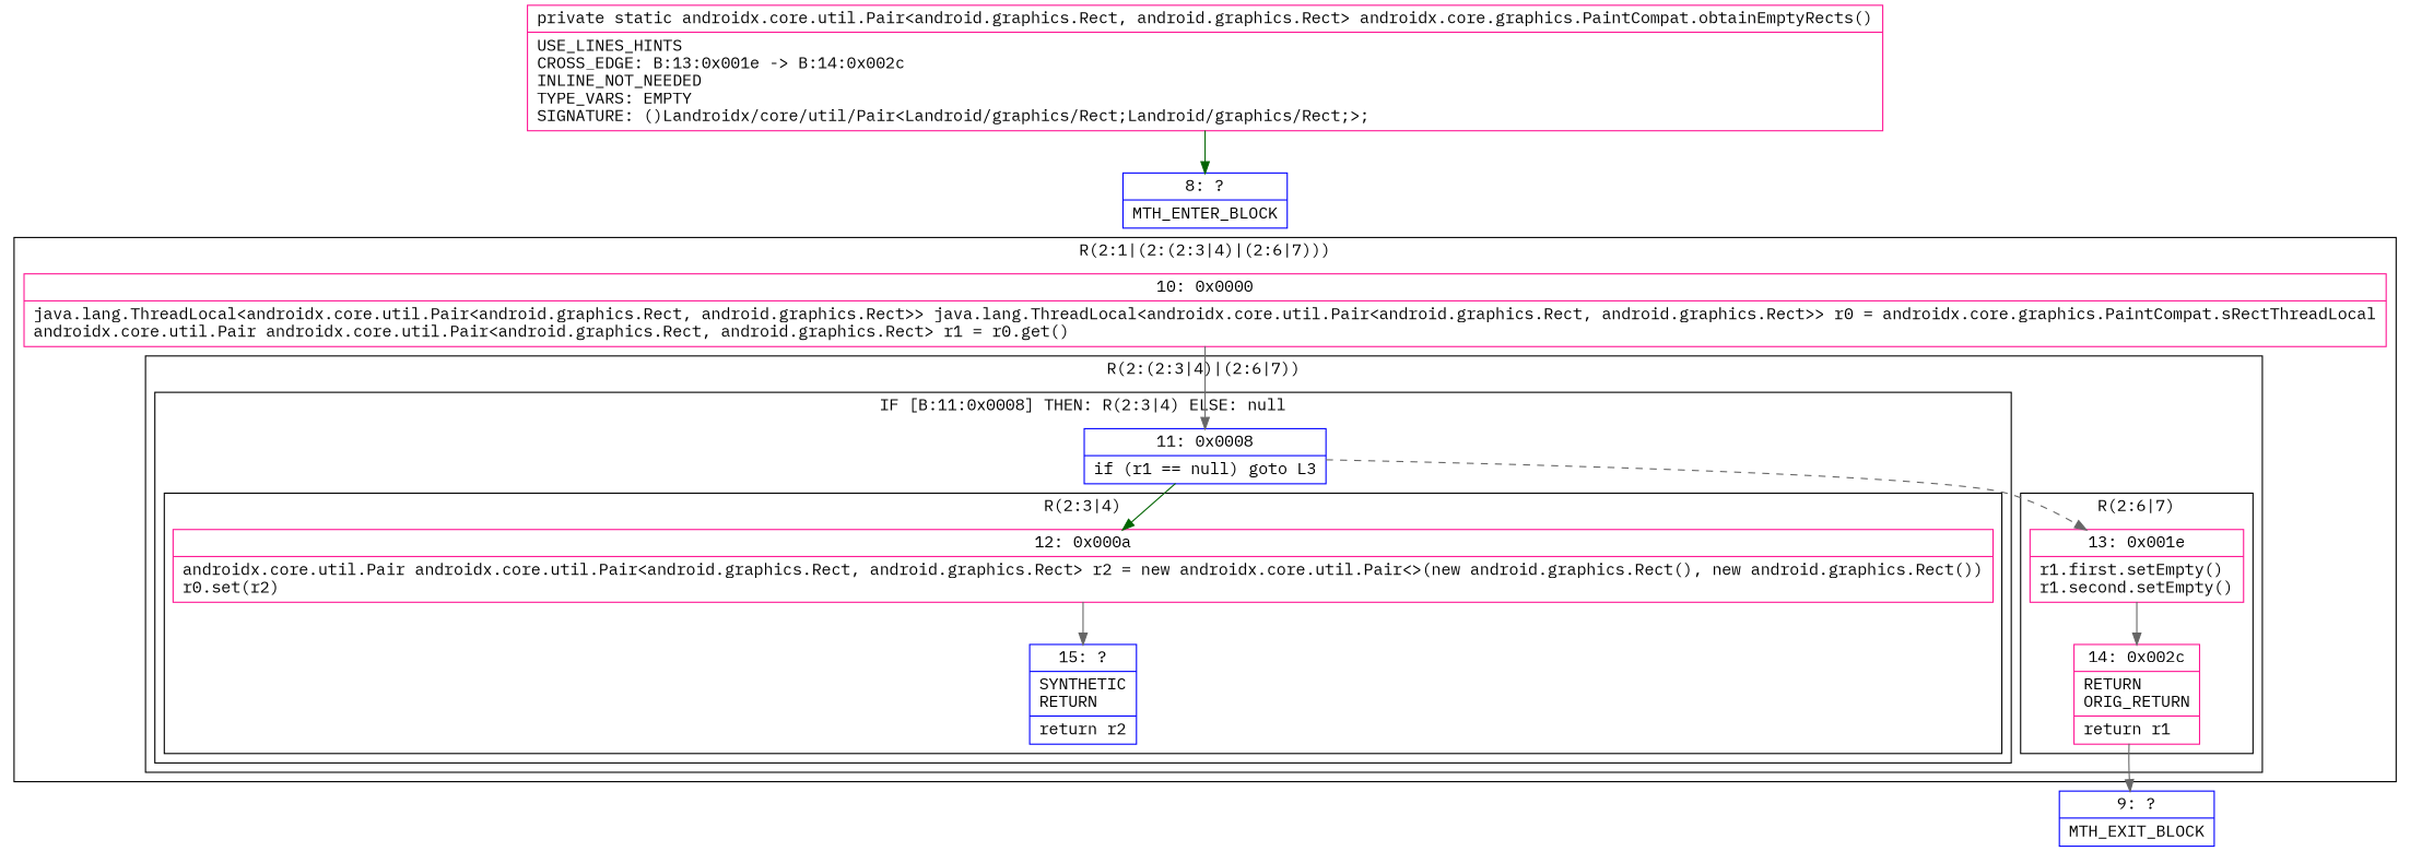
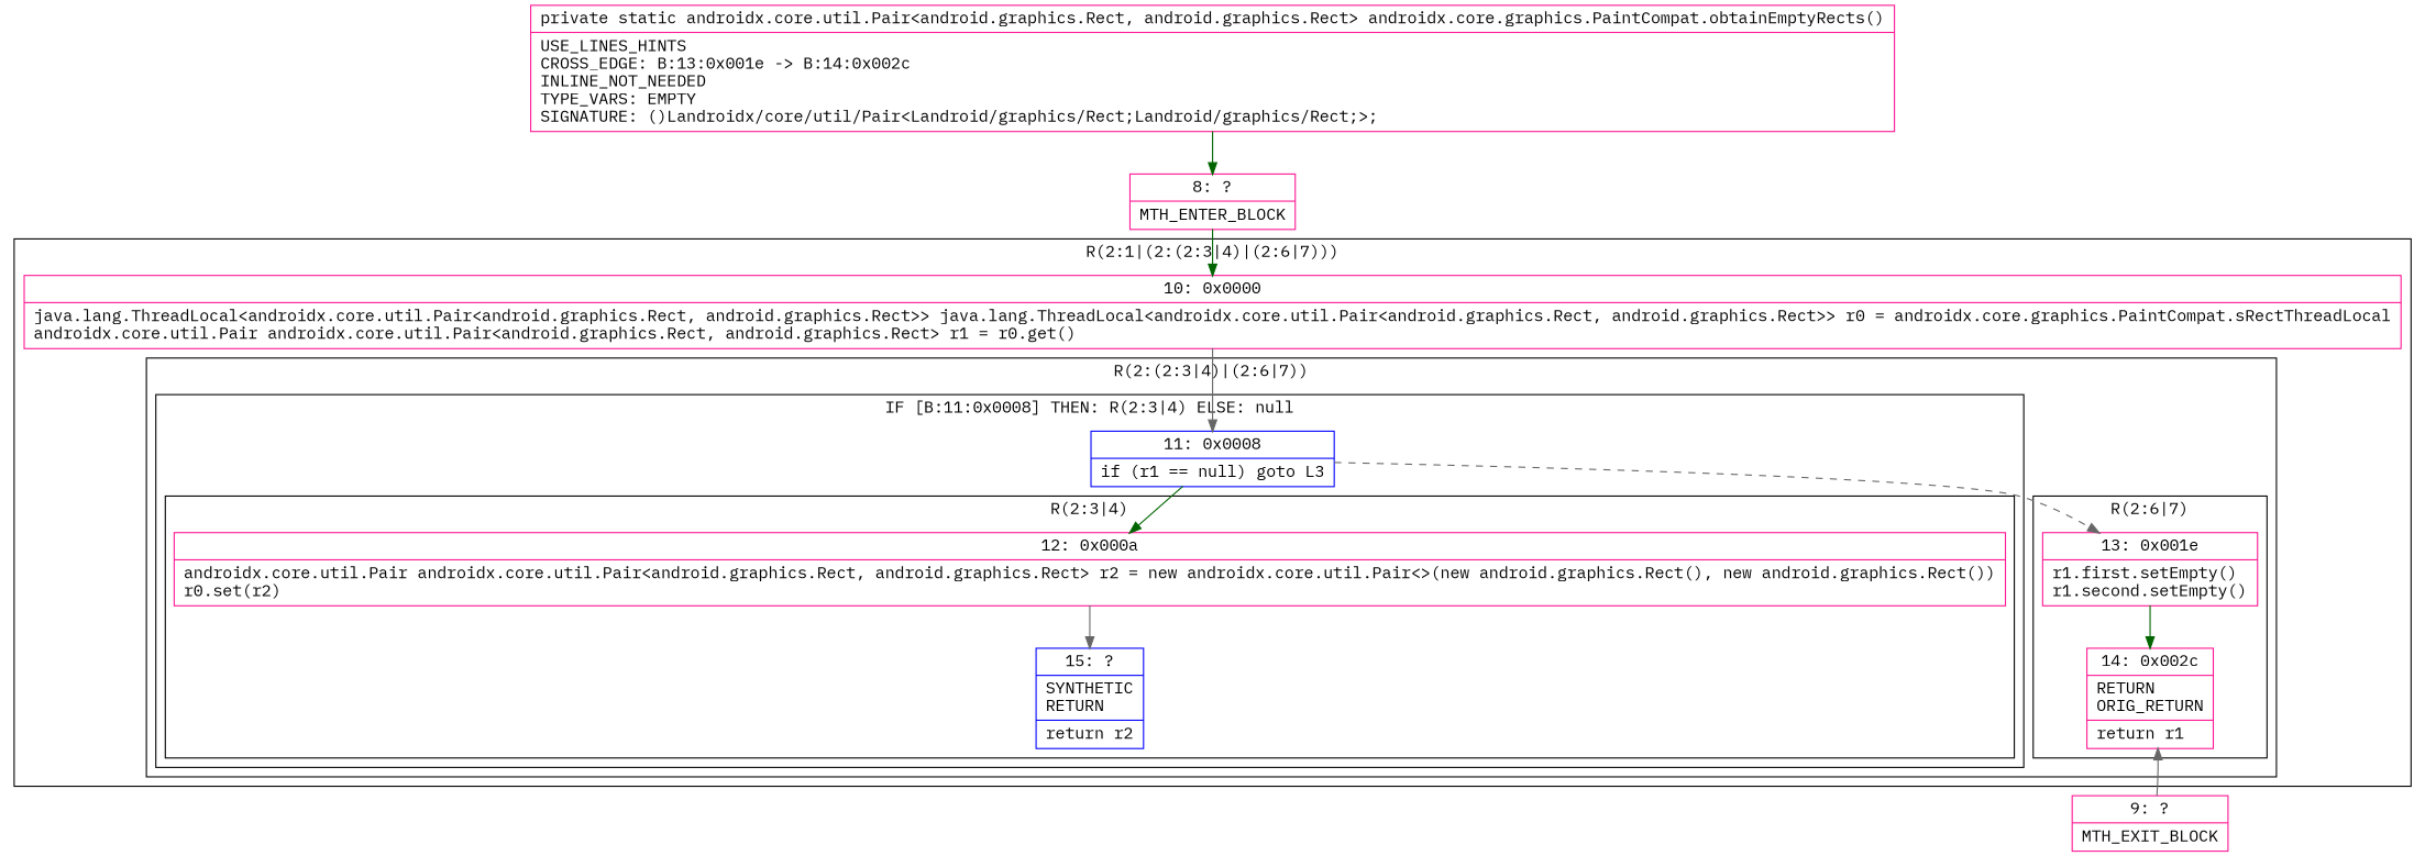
  digraph {
    fontname="IBM Plex Mono"
    node [color=deeppink fontname="IBM Plex Mono" shape=record]
    edge [color=gray40 fontname="IBM Plex Mono"]
    n1 [label="{12\:\ 0x000a|androidx.core.util.Pair androidx.core.util.Pair\<android.graphics.Rect, android.graphics.Rect\> r2 = new androidx.core.util.Pair\<\>(new android.graphics.Rect(), new android.graphics.Rect())\lr0.set(r2)\l}"]
    n2 [color=blue label="{15\:\ ?|SYNTHETIC\lRETURN\l|return r2\l}"]
    n3 [color=blue label="{11\:\ 0x0008|if (r1 == null) goto L3\l}"]
    n4 [label="{13\:\ 0x001e|r1.first.setEmpty()\lr1.second.setEmpty()\l}"]
    n5 [label="{14\:\ 0x002c|RETURN\lORIG_RETURN\l|return r1\l}"]
    n6 [label="{10\:\ 0x0000|java.lang.ThreadLocal\<androidx.core.util.Pair\<android.graphics.Rect, android.graphics.Rect\>\> java.lang.ThreadLocal\<androidx.core.util.Pair\<android.graphics.Rect, android.graphics.Rect\>\> r0 = androidx.core.graphics.PaintCompat.sRectThreadLocal\landroidx.core.util.Pair androidx.core.util.Pair\<android.graphics.Rect, android.graphics.Rect\> r1 = r0.get()\l}"]
-   n7 [color=blue label="{9\:\ ?|MTH_EXIT_BLOCK\l}"]
-   n8 [color=blue label="{8\:\ ?|MTH_ENTER_BLOCK\l}"]
+   n7 [label="{9\:\ ?|MTH_EXIT_BLOCK\l}"]
+   n8 [label="{8\:\ ?|MTH_ENTER_BLOCK\l}"]
    n9 [label="{private static androidx.core.util.Pair\<android.graphics.Rect, android.graphics.Rect\> androidx.core.graphics.PaintCompat.obtainEmptyRects()  | USE_LINES_HINTS\lCROSS_EDGE: B:13:0x001e \-\> B:14:0x002c\lINLINE_NOT_NEEDED\lTYPE_VARS: EMPTY\lSIGNATURE: ()Landroidx\/core\/util\/Pair\<Landroid\/graphics\/Rect;Landroid\/graphics\/Rect;\>;\l}"]
    subgraph cluster_1 {
      label="R(2:1|(2:(2:3|4)|(2:6|7)))"
      n6
      subgraph cluster_2 {
        label="R(2:(2:3|4)|(2:6|7))"
        subgraph cluster_3 {
          label="IF [B:11:0x0008] THEN: R(2:3|4) ELSE: null"
          n3
          subgraph cluster_4 {
            label="R(2:3|4)"
            n1
            n2
          }
        }
        subgraph cluster_5 {
          label="R(2:6|7)"
          n4
          n5
        }
      }
    }
    n1 -> n2
    n3 -> n1 [color=darkgreen]
    n3 -> n4 [style=dashed]
-   n4 -> n5
-   n5 -> n7
+   n4 -> n5 [color=darkgreen]
+   n7 -> n5
    n6 -> n3
+   n8 -> n6 [color=darkgreen]
    n9 -> n8 [color=darkgreen]
  }
